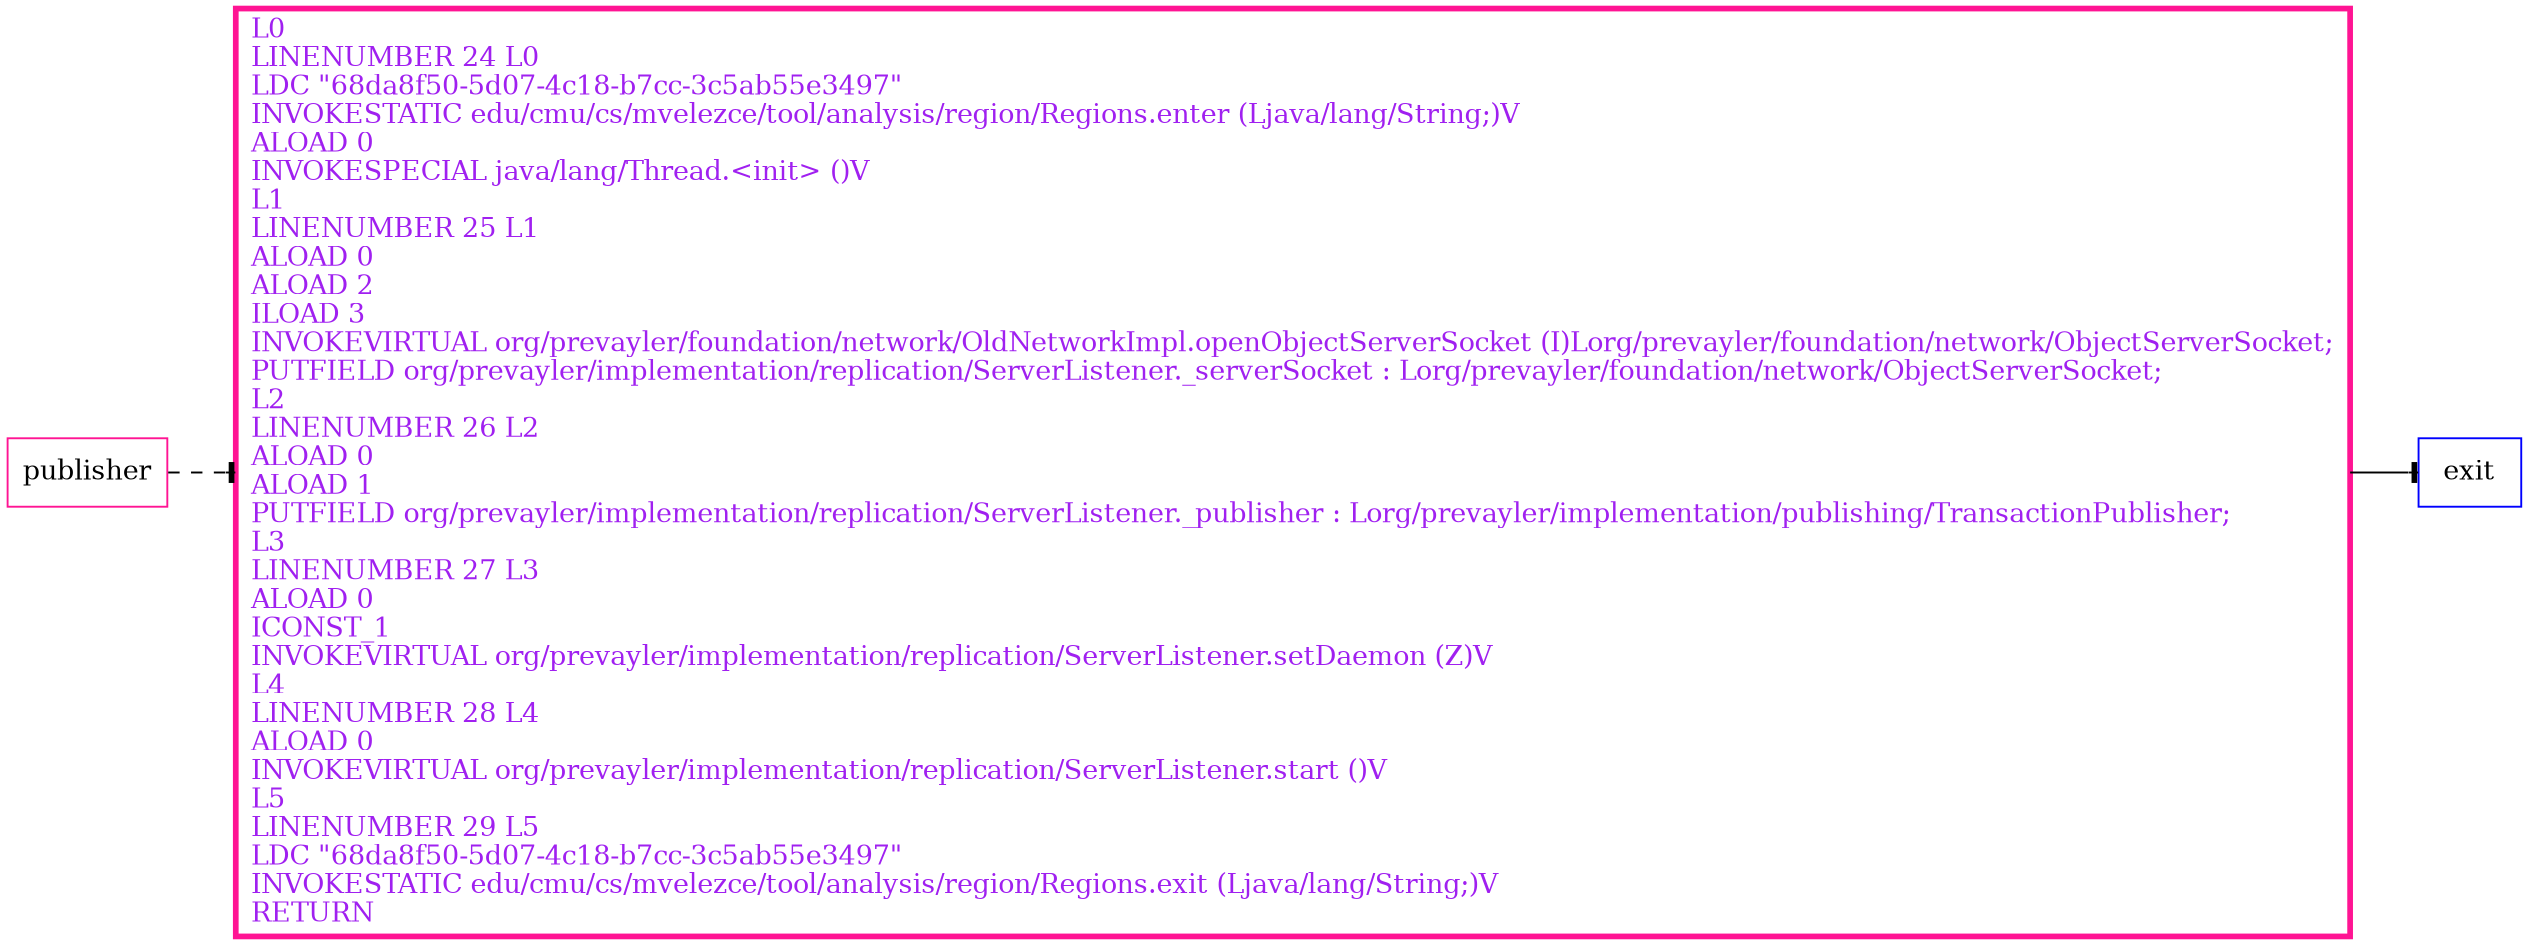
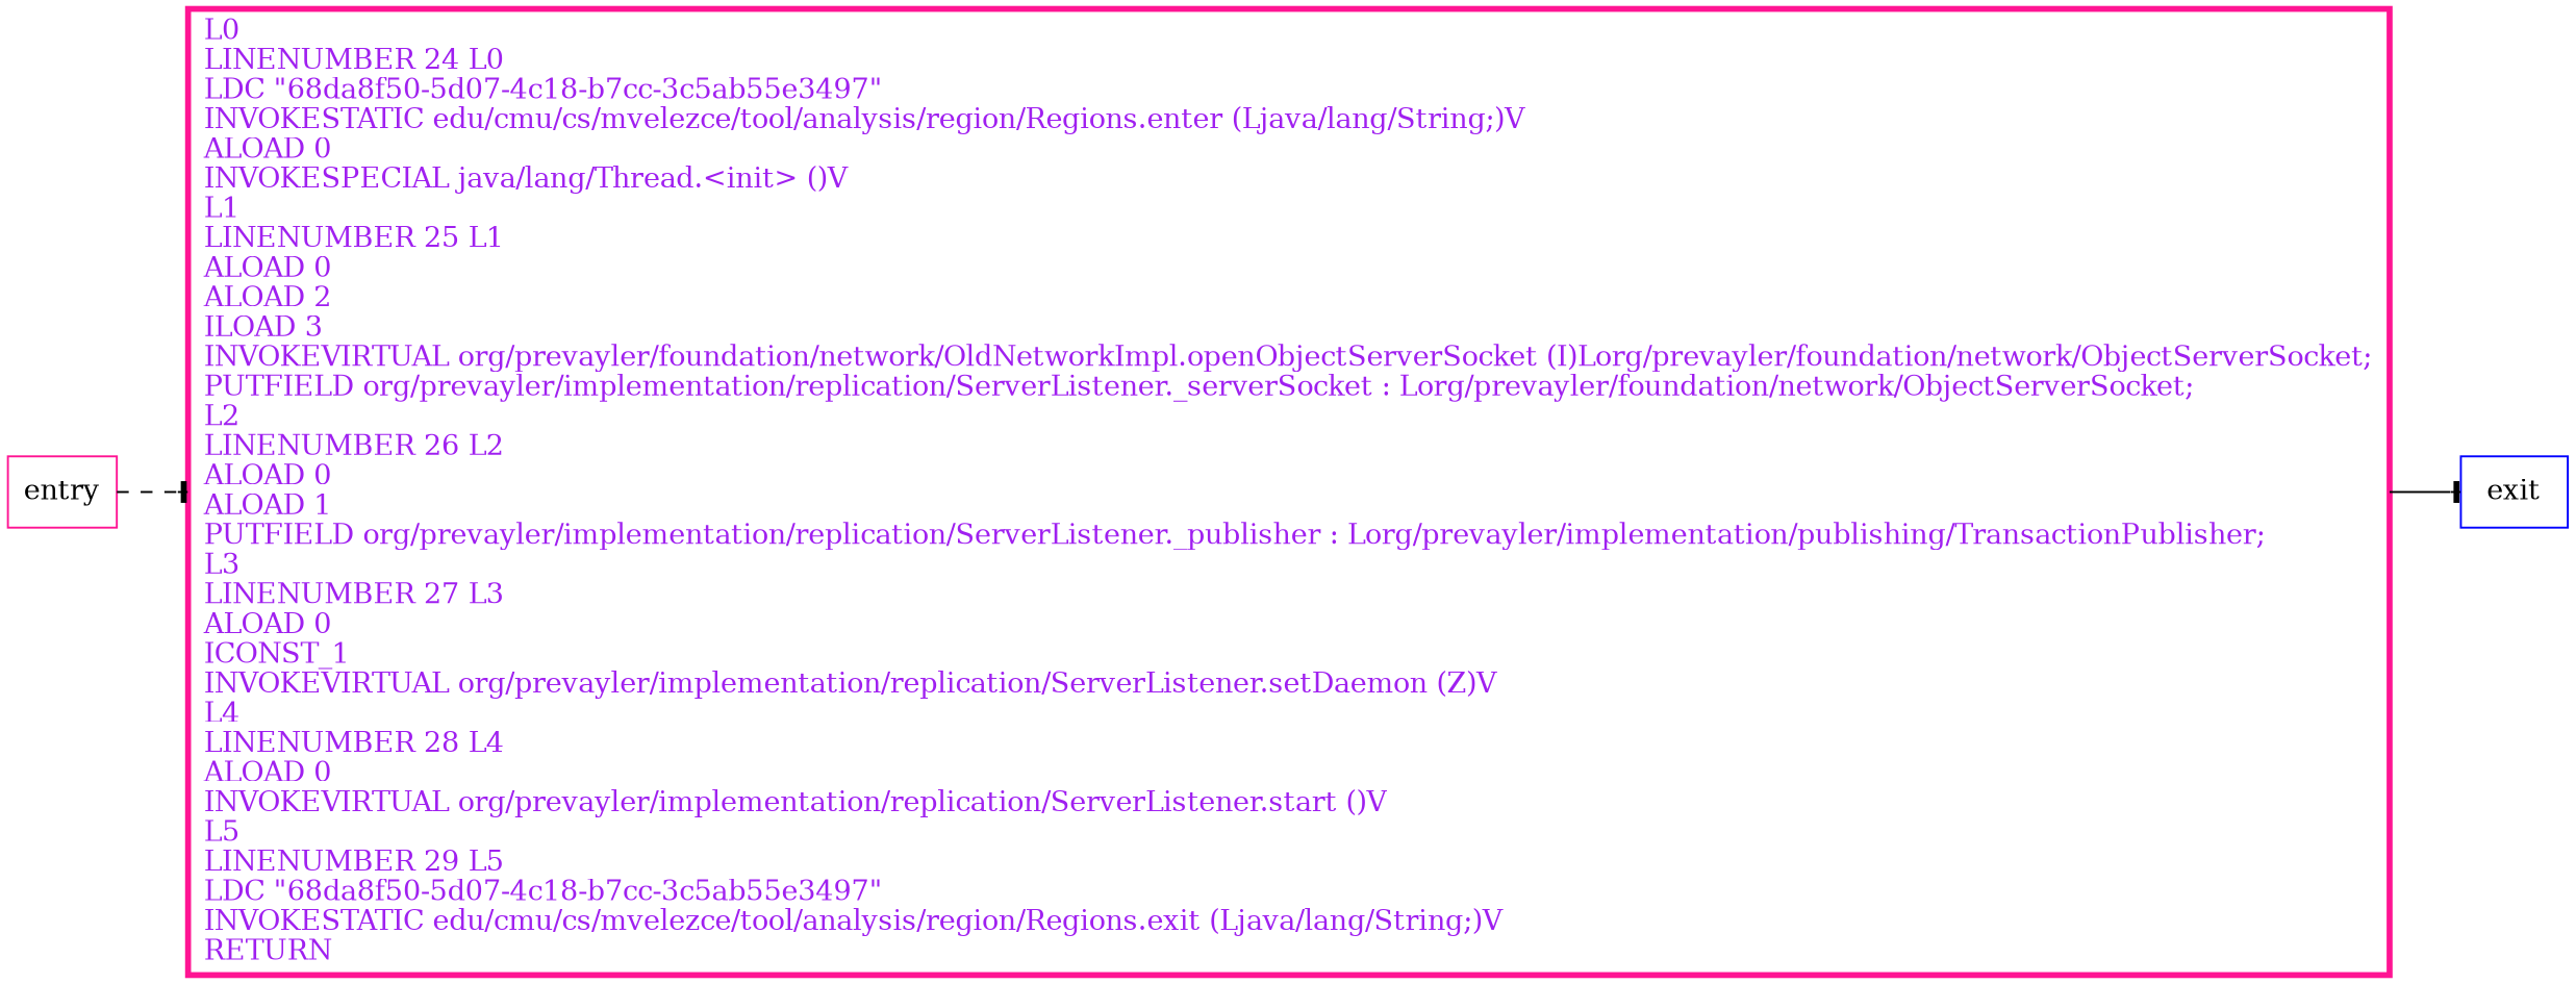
  digraph {
    rankdir=LR
    node [color=deeppink shape=record]
    edge [arrowhead=tee]
    n1 [fontcolor=purple label="L0\lLINENUMBER 24 L0\lLDC \"68da8f50-5d07-4c18-b7cc-3c5ab55e3497\"\lINVOKESTATIC edu/cmu/cs/mvelezce/tool/analysis/region/Regions.enter (Ljava/lang/String;)V\lALOAD 0\lINVOKESPECIAL java/lang/Thread.\<init\> ()V\lL1\lLINENUMBER 25 L1\lALOAD 0\lALOAD 2\lILOAD 3\lINVOKEVIRTUAL org/prevayler/foundation/network/OldNetworkImpl.openObjectServerSocket (I)Lorg/prevayler/foundation/network/ObjectServerSocket;\lPUTFIELD org/prevayler/implementation/replication/ServerListener._serverSocket : Lorg/prevayler/foundation/network/ObjectServerSocket;\lL2\lLINENUMBER 26 L2\lALOAD 0\lALOAD 1\lPUTFIELD org/prevayler/implementation/replication/ServerListener._publisher : Lorg/prevayler/implementation/publishing/TransactionPublisher;\lL3\lLINENUMBER 27 L3\lALOAD 0\lICONST_1\lINVOKEVIRTUAL org/prevayler/implementation/replication/ServerListener.setDaemon (Z)V\lL4\lLINENUMBER 28 L4\lALOAD 0\lINVOKEVIRTUAL org/prevayler/implementation/replication/ServerListener.start ()V\lL5\lLINENUMBER 29 L5\lLDC \"68da8f50-5d07-4c18-b7cc-3c5ab55e3497\"\lINVOKESTATIC edu/cmu/cs/mvelezce/tool/analysis/region/Regions.exit (Ljava/lang/String;)V\lRETURN\l" penwidth=3]
    exit [color=blue]
-   entry [label=publisher]
+   entry
    n1 -> exit [style=solid]
    entry -> n1 [style=dashed]
  }
